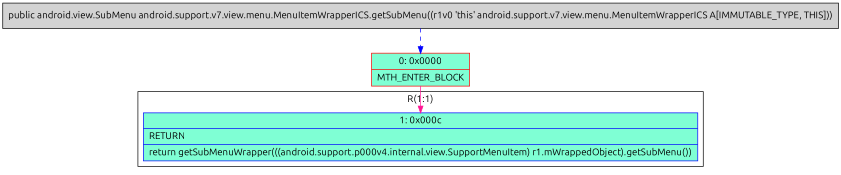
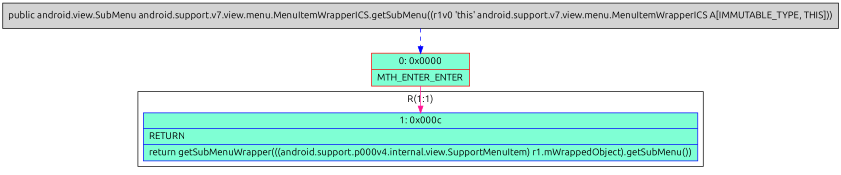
  digraph {
    fontname=Ubuntu
    node [shape=record style=filled fillcolor=aquamarine fontname=Ubuntu]
    edge [fontname=Ubuntu]
    n1 [color=blue label="{1\:\ 0x000c|RETURN\l|return getSubMenuWrapper(((android.support.p000v4.internal.view.SupportMenuItem) r1.mWrappedObject).getSubMenu())\l}"]
-   n2 [color=red label="{0\:\ 0x0000|MTH_ENTER_BLOCK\l}"]
+   n2 [color=red label="{0\:\ 0x0000|MTH_ENTER_ENTER\l}"]
    n3 [label="{public android.view.SubMenu android.support.v7.view.menu.MenuItemWrapperICS.getSubMenu((r1v0 'this' android.support.v7.view.menu.MenuItemWrapperICS A[IMMUTABLE_TYPE, THIS])) }" fillcolor=lightgrey]
    subgraph cluster_1 {
      label="R(1:1)"
      n1
    }
    n2 -> n1 [color=deeppink style=solid]
    n3 -> n2 [color=blue style=dashed]
  }
